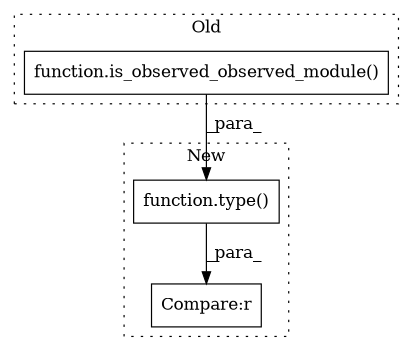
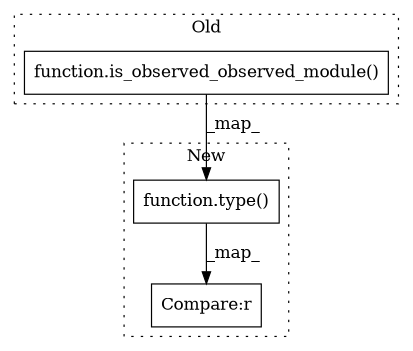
  digraph {
    node [a=75 shape=box]
    n1 [l="26,1" label="function.is_observed_observed_module()" s="18951,18980"]
    n2 [l="5,1" label="function.type()" s="20547,20555"]
    n3 [a=40 l=40 label="Compare:r" s=20547]
    subgraph cluster_1 {
      label=Old
      style=dotted
      n1
    }
    subgraph cluster_2 {
      label=New
      style=dotted
      n2
      n3
    }
-   n1 -> n2 [label=_para_]
-   n2 -> n3 [label=_para_]
+   n1 -> n2 [label=_map_]
+   n2 -> n3 [label=_map_]
  }
